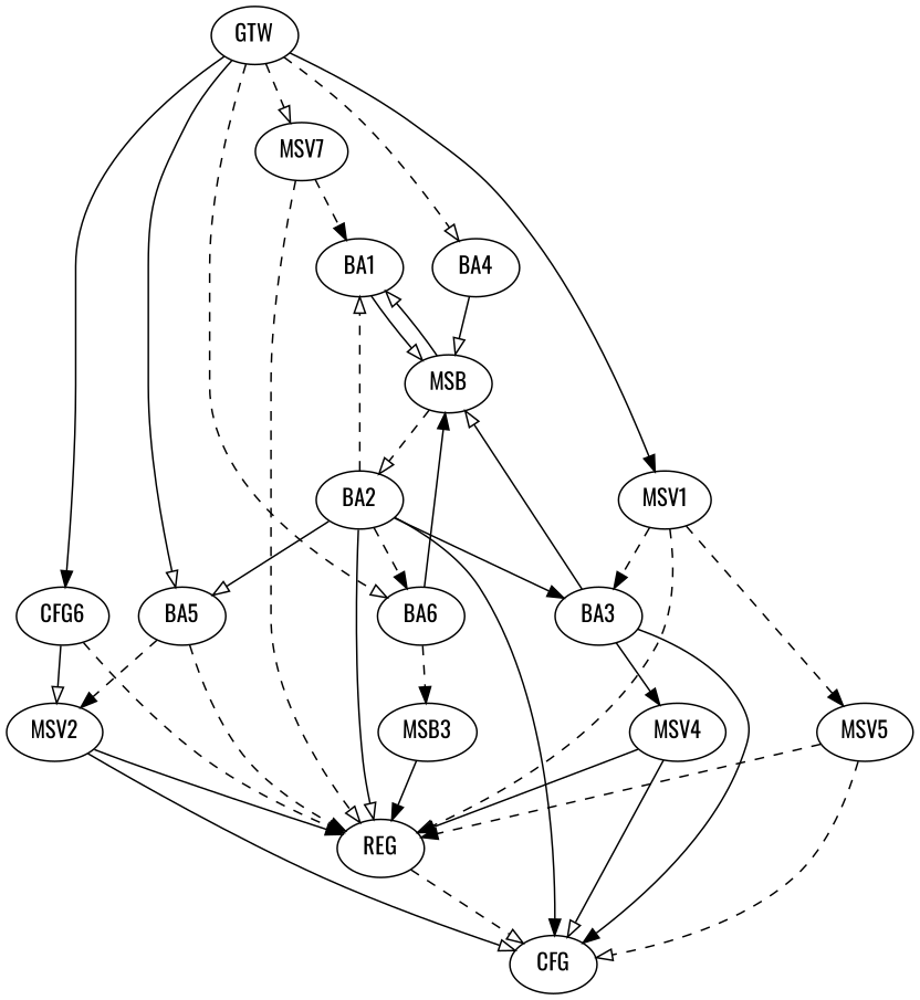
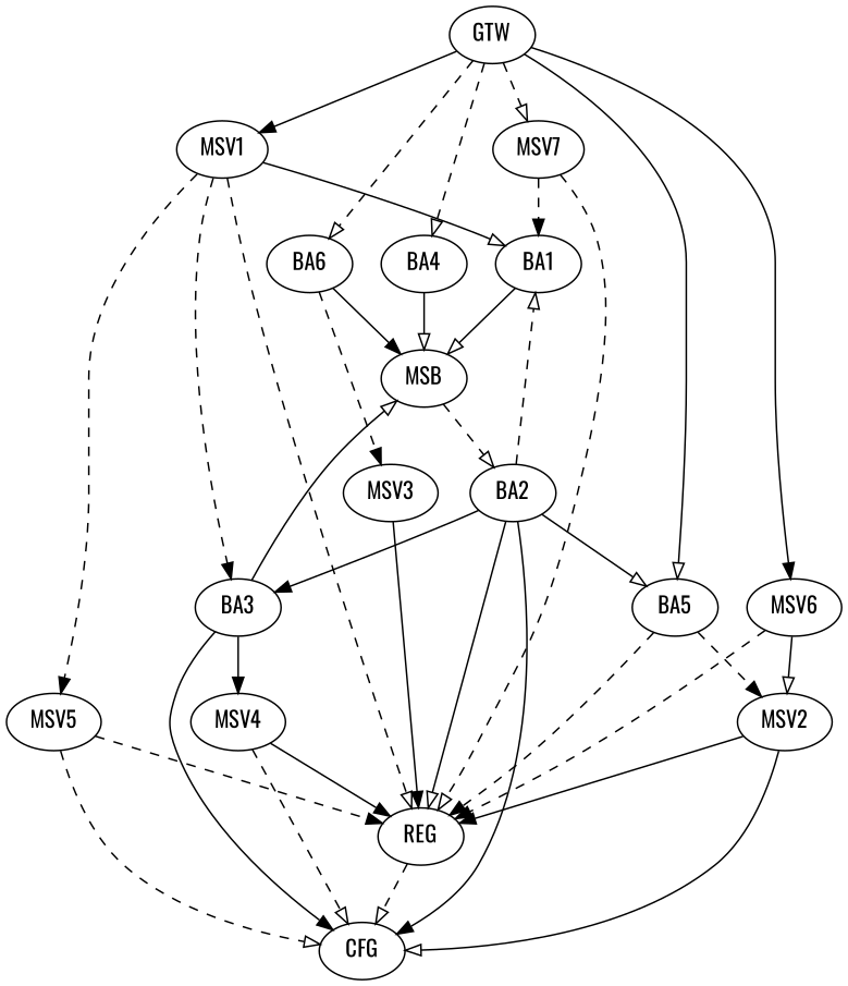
  strict digraph {
    fontname=Oswald
    node [fontname=Oswald]
    edge [arrowhead=onormal fontname=Oswald style=solid]
    n1 [label=BA1]
    n2 [label=MSB]
    n3 [label=BA2]
    n4 [label=BA3]
    n5 [label=BA5]
    n6 [label=BA6]
    n7 [label=REG]
    n8 [label=CFG]
    n9 [label=MSV4]
    n10 [label=MSV2]
-   n11 [label=MSB3]
+   n11 [label=MSV3]
    n12 [label=BA4]
    n13 [label=GTW]
    n14 [label=MSV1]
-   n15 [label=CFG6]
+   n15 [label=MSV6]
    n16 [label=MSV7]
    n17 [label=MSV5]
    n1 -> n2
-   n2 -> n1
+   n14 -> n1
    n2 -> n3 [style=dashed]
    n3 -> n1 [style=dashed]
    n3 -> n4 [arrowhead=normal]
    n3 -> n5
-   n3 -> n6 [arrowhead=normal style=dashed]
    n3 -> n7
    n3 -> n8 [arrowhead=normal]
    n4 -> n2
    n4 -> n8 [arrowhead=normal]
    n4 -> n9 [arrowhead=normal]
    n5 -> n7 [arrowhead=normal style=dashed]
    n5 -> n10 [arrowhead=normal style=dashed]
    n6 -> n2 [arrowhead=normal]
    n6 -> n11 [arrowhead=normal style=dashed]
    n7 -> n8 [style=dashed]
    n9 -> n7 [arrowhead=normal]
-   n9 -> n8
+   n9 -> n8 [style=dashed]
    n10 -> n7 [arrowhead=normal]
    n10 -> n8
    n11 -> n7 [arrowhead=normal]
    n12 -> n2
    n13 -> n5
    n13 -> n6 [style=dashed]
    n13 -> n12 [style=dashed]
    n13 -> n14 [arrowhead=normal]
    n13 -> n15 [arrowhead=normal]
    n13 -> n16 [style=dashed]
    n14 -> n4 [arrowhead=normal style=dashed]
    n14 -> n7 [style=dashed]
    n14 -> n17 [arrowhead=normal style=dashed]
    n15 -> n7 [arrowhead=normal style=dashed]
    n15 -> n10
    n16 -> n1 [arrowhead=normal style=dashed]
    n16 -> n7 [style=dashed]
    n17 -> n7 [arrowhead=normal style=dashed]
    n17 -> n8 [style=dashed]
  }
